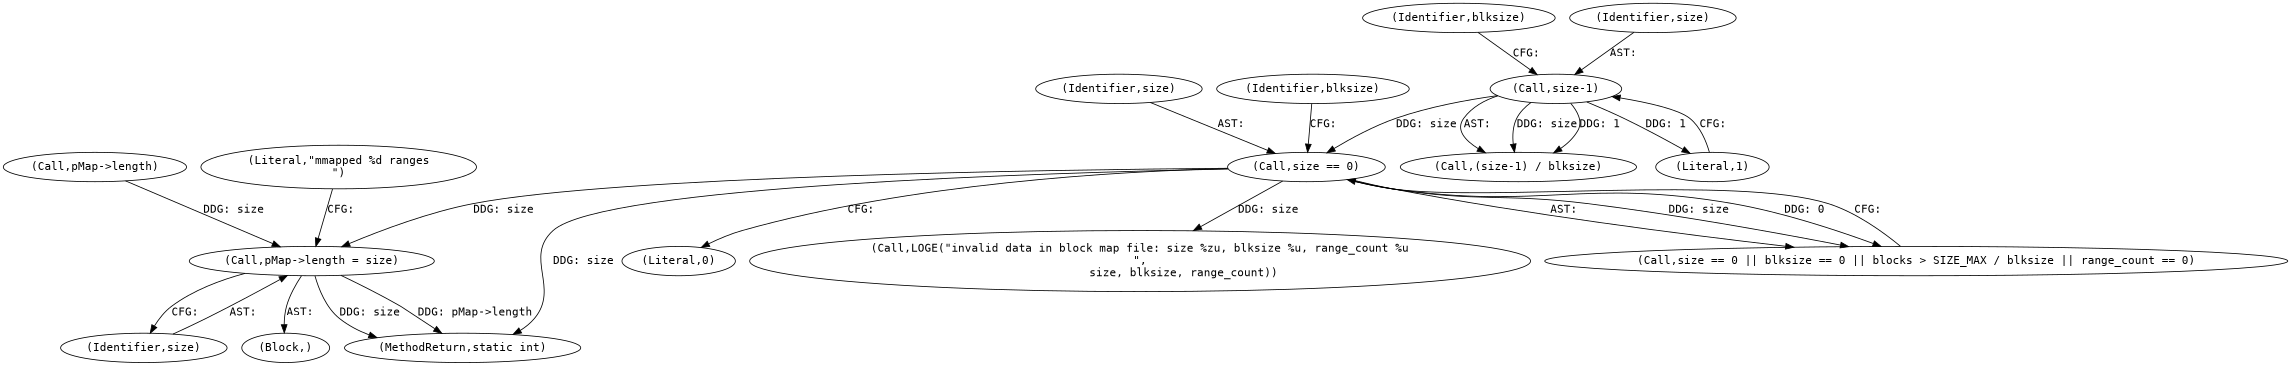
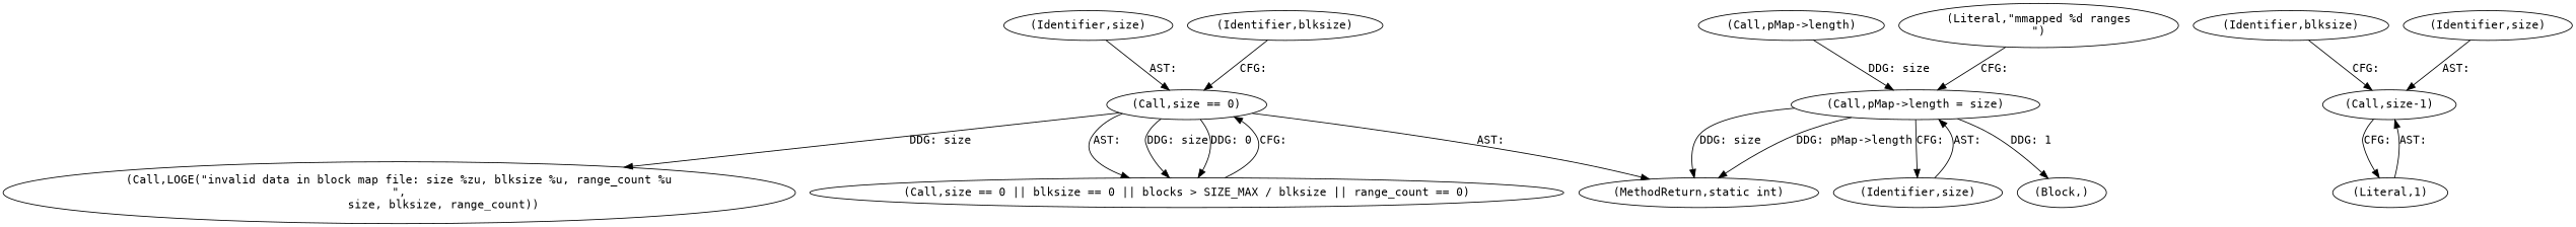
  digraph {
    fontname="DejaVu Sans Mono"
    node [fontname="DejaVu Sans Mono"]
    edge [fontname="DejaVu Sans Mono"]
    n1 [label="(Call,pMap->length = size)"]
    n2 [label="(Identifier,size)"]
    n3 [label="(Block,)"]
    n4 [label="(MethodReturn,static int)"]
    n5 [label="(Call,size == 0)"]
-   n6 [label="(Literal,0)"]
    n7 [label="(Call,LOGE(\"invalid data in block map file: size %zu, blksize %u, range_count %u\n\",\n             size, blksize, range_count))"]
    n8 [label="(Call,size == 0 || blksize == 0 || blocks > SIZE_MAX / blksize || range_count == 0)"]
    n9 [label="(Call,size-1)"]
-   n10 [label="(Call,(size-1) / blksize)"]
    n11 [label="(Literal,1)"]
    n12 [label="(Identifier,size)"]
    n13 [label="(Identifier,blksize)"]
    n14 [label="(Identifier,size)"]
    n15 [label="(Identifier,blksize)"]
    n16 [label="(Call,pMap->length)"]
    n17 [label="(Literal,\"mmapped %d ranges\n\")"]
    n1 -> n2 [label="CFG: "]
-   n1 -> n3 [label="AST: "]
+   n1 -> n3 [label="DDG: 1"]
    n1 -> n4 [label="DDG: size"]
    n1 -> n4 [label="DDG: pMap->length"]
    n2 -> n1 [label="AST: "]
-   n5 -> n1 [label="DDG: size"]
-   n5 -> n4 [label="DDG: size"]
-   n5 -> n6 [label="CFG: "]
+   n5 -> n4 [label="AST: "]
    n5 -> n7 [label="DDG: size"]
    n5 -> n8 [label="AST: "]
    n5 -> n8 [label="DDG: size"]
    n5 -> n8 [label="DDG: 0"]
    n8 -> n5 [label="CFG: "]
-   n9 -> n5 [label="DDG: size"]
-   n9 -> n10 [label="AST: "]
-   n9 -> n10 [label="DDG: size"]
-   n9 -> n10 [label="DDG: 1"]
-   n9 -> n11 [label="DDG: 1"]
-   n11 -> n9 [label="CFG: "]
+   n9 -> n11 [label="CFG: "]
+   n11 -> n9 [label="AST: "]
    n12 -> n5 [label="AST: "]
    n13 -> n9 [label="CFG: "]
    n14 -> n9 [label="AST: "]
    n15 -> n5 [label="CFG: "]
    n16 -> n1 [label="DDG: size"]
    n17 -> n1 [label="CFG: "]
  }
